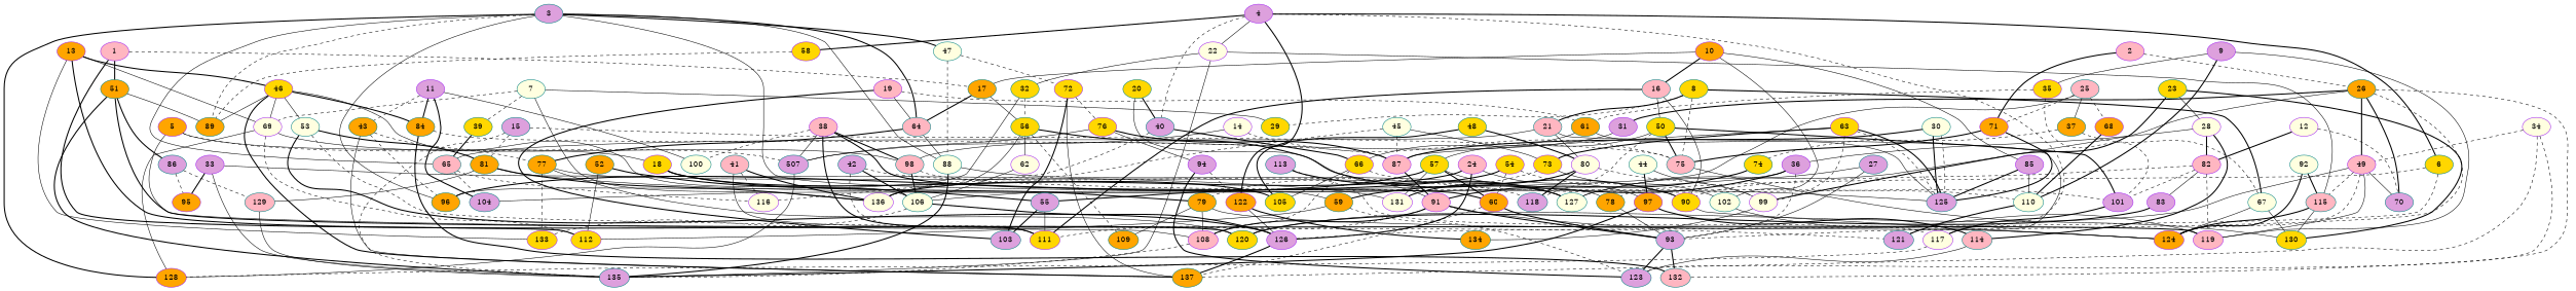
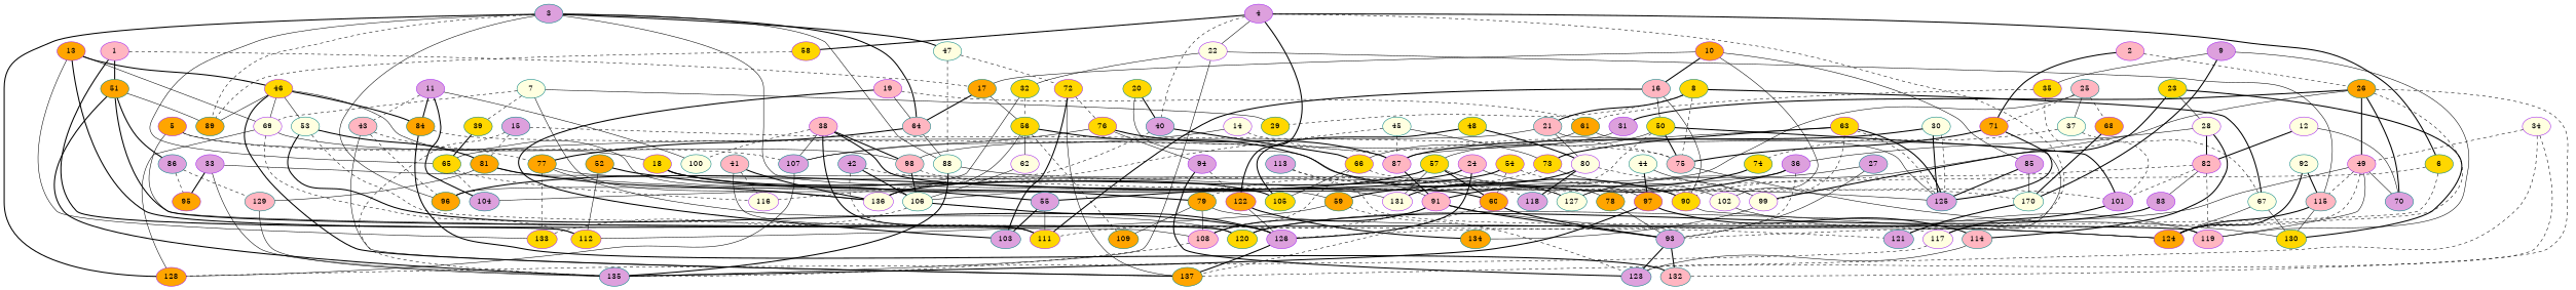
  graph {
    node [color=teal fillcolor=gold style=filled]
    edge [style=solid]
    1 [color=purple fillcolor=lightpink]
    17 [fillcolor=orange]
    51 [fillcolor=orange]
    112 [color=purple]
    64 [fillcolor=lightpink]
    56
    89 [fillcolor=orange]
    119 [color=purple fillcolor=lightpink]
    135 [fillcolor=plum]
    86 [fillcolor=plum]
    2 [color=purple fillcolor=lightpink]
    26 [fillcolor=orange]
    71 [color=purple fillcolor=orange]
    70 [fillcolor=plum]
    31 [color=purple fillcolor=plum]
    49 [color=purple fillcolor=lightpink]
    93 [fillcolor=plum]
    127 [fillcolor=lightyellow]
    132 [fillcolor=lightpink]
    75 [fillcolor=lightpink]
    125 [fillcolor=plum]
    3 [fillcolor=plum]
    47 [fillcolor=lightyellow]
    59 [fillcolor=orange]
-   65 [fillcolor=lightpink]
+   65
    96 [fillcolor=orange]
    128 [color=purple fillcolor=orange]
    88 [fillcolor=lightyellow]
    72 [color=purple]
    123 [fillcolor=plum]
    77 [fillcolor=orange]
    104 [fillcolor=plum]
    116 [color=purple fillcolor=lightyellow]
    130
    4 [color=purple fillcolor=plum]
    6
    22 [color=purple fillcolor=lightyellow]
    40 [fillcolor=plum]
    58 [color=purple]
    121 [fillcolor=plum]
    122 [color=purple fillcolor=orange]
    78 [fillcolor=orange]
    126 [color=purple fillcolor=plum]
    32
    115 [fillcolor=lightpink]
    66 [color=purple]
    134 [fillcolor=orange]
    5 [color=purple fillcolor=orange]
    18 [color=purple]
-   107 [fillcolor=plum label=507]
+   107 [fillcolor=plum]
    108 [color=purple fillcolor=lightpink]
    79 [fillcolor=orange]
    105
    137 [fillcolor=orange]
    7 [fillcolor=lightyellow]
    29
    39
    69 [color=purple fillcolor=lightyellow]
    136 [color=purple fillcolor=lightyellow]
    98 [fillcolor=lightpink]
    8
    21 [fillcolor=lightpink]
    67 [fillcolor=lightyellow]
    80 [color=purple fillcolor=lightyellow]
    117 [color=purple fillcolor=lightyellow]
    124 [color=purple fillcolor=orange]
    9 [color=purple fillcolor=plum]
    35 [color=purple]
-   110 [fillcolor=lightyellow]
+   110 [fillcolor=lightyellow label=170]
    61 [fillcolor=orange]
    101 [color=purple fillcolor=plum]
    10 [color=purple fillcolor=orange]
    16 [fillcolor=lightpink]
    85 [color=purple fillcolor=plum]
-   102 [fillcolor=lightyellow]
+   102 [color=purple fillcolor=lightyellow]
    50
    90 [color=purple]
    111 [color=purple]
    11 [color=purple fillcolor=plum]
-   43 [fillcolor=orange]
+   43 [fillcolor=lightpink]
    84 [fillcolor=orange]
    100 [fillcolor=lightyellow]
    87 [color=purple fillcolor=lightpink]
    12 [color=purple fillcolor=lightyellow]
    82 [color=purple fillcolor=lightpink]
    83 [color=purple fillcolor=plum]
    13 [color=purple fillcolor=orange]
    46 [color=purple]
    120
    133 [color=purple]
    106 [fillcolor=lightyellow]
    53 [fillcolor=lightyellow]
    14 [color=purple fillcolor=lightyellow]
    15 [fillcolor=plum]
    81 [fillcolor=orange]
    129 [fillcolor=lightpink]
    118 [fillcolor=plum]
    57
    62 [color=purple fillcolor=lightyellow]
    109 [fillcolor=orange]
    19 [color=purple fillcolor=lightpink]
    103 [fillcolor=plum]
    20
    91 [color=purple fillcolor=lightpink]
    99 [color=purple fillcolor=lightyellow]
    131 [color=purple fillcolor=lightyellow]
    28 [color=purple fillcolor=lightyellow]
    23
    36 [color=purple fillcolor=plum]
    114 [fillcolor=lightpink]
    24 [color=purple fillcolor=lightpink]
    97 [color=purple fillcolor=orange]
    25 [fillcolor=lightpink]
-   37 [fillcolor=orange]
+   37 [fillcolor=lightyellow]
    68 [color=purple fillcolor=orange]
    74
    27 [fillcolor=plum]
    30 [fillcolor=lightyellow]
    33 [color=purple fillcolor=plum]
    95 [color=purple fillcolor=orange]
    34 [color=purple fillcolor=lightyellow]
    38 [color=purple fillcolor=lightpink]
    60 [color=purple fillcolor=orange]
    41 [fillcolor=lightpink]
    42 [fillcolor=plum]
    44 [fillcolor=lightyellow]
    45 [fillcolor=lightyellow]
    73 [color=purple]
    76 [color=purple]
    48
    52 [fillcolor=orange]
    55 [fillcolor=plum]
    54 [color=purple]
    63 [color=purple]
    94 [color=purple fillcolor=plum]
    92 [fillcolor=lightyellow]
    113 [fillcolor=plum]
    1 -- 17 [style=dashed]
    1 -- 51 [style=bold]
    1 -- 112 [style=bold]
    17 -- 64 [style=bold]
    17 -- 56
    51 -- 89
    51 -- 119 [style=bold]
    51 -- 135 [style=bold]
    51 -- 86 [style=bold]
    64 -- 88
    64 -- 77 [style=bold]
    56 -- 136
    56 -- 90 [style=bold]
    56 -- 62
    56 -- 109 [style=dashed]
    86 -- 129 [style=dashed]
    86 -- 95 [style=dashed]
    2 -- 26 [style=dashed]
    2 -- 71 [style=bold]
    26 -- 70 [style=bold]
    26 -- 31 [style=bold]
    26 -- 49 [style=bold]
    26 -- 93 [style=dashed]
    26 -- 127
    26 -- 132 [style=dashed]
    71 -- 75 [style=bold]
    71 -- 125 [style=bold]
    31 -- 98
    49 -- 119
    49 -- 70
    49 -- 115 [style=dashed]
    49 -- 124 [style=dashed]
    49 -- 120
    93 -- 132 [style=bold]
    93 -- 123 [style=bold]
    75 -- 130
    3 -- 64 [style=bold]
    3 -- 89 [style=dashed]
    3 -- 47 [style=bold]
    3 -- 59
    3 -- 65
    3 -- 96
    3 -- 128 [style=bold]
    3 -- 88
    47 -- 88 [style=dashed]
    47 -- 72 [style=dashed]
    59 -- 112
    59 -- 123 [style=dashed]
    65 -- 104 [style=dashed]
    65 -- 116 [style=dashed]
    88 -- 135 [style=bold]
    88 -- 127
    72 -- 137
    72 -- 103 [style=bold]
    72 -- 76 [style=dashed]
    77 -- 78
    77 -- 120
    77 -- 133 [style=dashed]
    4 -- 6 [style=bold]
    4 -- 22
    4 -- 40 [style=dashed]
    4 -- 58 [style=bold]
    4 -- 121 [style=dashed]
    4 -- 122 [style=bold]
    6 -- 78 [style=dashed]
    6 -- 126 [style=dashed]
    22 -- 135
    22 -- 32
    22 -- 115
    40 -- 116 [style=dashed]
    40 -- 66 [style=bold]
    58 -- 89 [style=dashed]
    122 -- 126
    122 -- 134 [style=bold]
    78 -- 93
    126 -- 137 [style=bold]
    32 -- 56 [style=dashed]
    32 -- 96
    115 -- 130
    115 -- 124 [style=bold]
    66 -- 108 [style=dashed]
    66 -- 105
    66 -- 101 [style=dashed]
    5 -- 18
    5 -- 107 [style=dashed]
    5 -- 108
    18 -- 79 [style=bold]
    18 -- 105 [style=bold]
    107 -- 128
    108 -- 135 [style=dashed]
    79 -- 108
    79 -- 124
    79 -- 109
    7 -- 29
    7 -- 39 [style=dashed]
    7 -- 69 [style=dashed]
    7 -- 136
    39 -- 65 [style=bold]
    69 -- 112 [style=dashed]
    69 -- 128
    69 -- 98
    98 -- 110 [style=dashed]
    98 -- 106 [style=bold]
    8 -- 75 [style=dashed]
    8 -- 29 [style=dashed]
    8 -- 21 [style=bold]
    8 -- 67 [style=bold]
    21 -- 65
    21 -- 80
    21 -- 117
    67 -- 130
    67 -- 124
    80 -- 118 [style=bold]
    80 -- 99 [style=dashed]
    80 -- 131 [style=bold]
    117 -- 128 [style=dashed]
    9 -- 119
    9 -- 35
    9 -- 110 [style=bold]
    35 -- 61 [style=dashed]
    35 -- 101 [style=dashed]
    110 -- 121 [style=bold]
    61 -- 125
    61 -- 66
    101 -- 117 [style=bold]
    10 -- 17
    10 -- 16 [style=bold]
    10 -- 85
    10 -- 102
    16 -- 50
    16 -- 90
    16 -- 111 [style=bold]
    85 -- 125 [style=bold]
    85 -- 110
    102 -- 119
    50 -- 75 [style=bold]
    50 -- 101 [style=bold]
    50 -- 118 [style=dashed]
    50 -- 57
    90 -- 124
    11 -- 104 [style=bold]
    11 -- 43 [style=dashed]
    11 -- 84 [style=bold]
    11 -- 100
    43 -- 96 [style=dashed]
    43 -- 77 [style=dashed]
    43 -- 137
    84 -- 132 [style=bold]
    84 -- 87 [style=dashed]
    87 -- 91 [style=bold]
-   12 -- 70 [style=dashed]
+   12 -- 70
    12 -- 82 [style=bold]
    82 -- 119 [style=dashed]
    82 -- 101 [style=dashed]
    82 -- 90 [style=dashed]
    82 -- 83
    83 -- 120 [style=bold]
    13 -- 69
    13 -- 46 [style=bold]
    13 -- 120 [style=bold]
    13 -- 133
    46 -- 89
    46 -- 137 [style=bold]
    46 -- 69
    46 -- 84 [style=bold]
    46 -- 106
    46 -- 53
    106 -- 126 [style=bold]
    106 -- 133 [style=dashed]
    53 -- 121 [style=dashed]
    53 -- 126 [style=bold]
    53 -- 81 [style=bold]
    14 -- 75 [style=dashed]
    14 -- 107
    15 -- 135 [style=dashed]
    15 -- 75 [style=dashed]
    15 -- 81 [style=dashed]
    81 -- 125
    81 -- 136 [style=bold]
    81 -- 129
    129 -- 135
    57 -- 127
    57 -- 96 [style=bold]
    57 -- 131
    57 -- 60 [style=bold]
    62 -- 106
    19 -- 64
    19 -- 61 [style=dashed]
    19 -- 103 [style=bold]
    20 -- 40 [style=bold]
    20 -- 91
    91 -- 93 [style=bold]
    91 -- 108 [style=bold]
    91 -- 124
    91 -- 111 [style=dashed]
    99 -- 134
    28 -- 82 [style=bold]
    28 -- 36
    28 -- 114 [style=bold]
    23 -- 130 [style=bold]
    23 -- 99 [style=bold]
    23 -- 28
    36 -- 93 [style=dashed]
    36 -- 59 [style=bold]
    36 -- 104
    114 -- 123
    24 -- 126 [style=bold]
    24 -- 136 [style=bold]
    24 -- 97
    97 -- 135 [style=bold]
    97 -- 114 [style=bold]
    25 -- 71 [style=dashed]
    25 -- 106
    25 -- 37
    25 -- 68 [style=dashed]
    37 -- 67 [style=dashed]
    37 -- 74 [style=dashed]
    68 -- 110 [style=bold]
    74 -- 91 [style=bold]
    27 -- 93
    27 -- 127
    30 -- 125 [style=bold]
    30 -- 125 [style=dashed]
    30 -- 87 [style=bold]
    33 -- 135
    33 -- 131
    33 -- 95 [style=bold]
    34 -- 49 [style=dashed]
    34 -- 123 [style=dashed]
    34 -- 137 [style=dashed]
    38 -- 107
    38 -- 98 [style=bold]
    38 -- 111 [style=bold]
    38 -- 100 [style=dashed]
    38 -- 60 [style=bold]
    60 -- 93 [style=bold]
    60 -- 137 [style=dashed]
    41 -- 116 [style=dashed]
    41 -- 136 [style=bold]
    41 -- 111
    42 -- 111 [style=dashed]
    42 -- 106 [style=bold]
    42 -- 118 [style=dashed]
    44 -- 99
    44 -- 97 [style=bold]
    45 -- 136 [style=dashed]
    45 -- 87 [style=dashed]
    45 -- 73
    73 -- 79 [style=dashed]
    73 -- 102
    76 -- 107
    76 -- 87 [style=bold]
    76 -- 94
    48 -- 105 [style=bold]
    48 -- 80 [style=bold]
    52 -- 112
    52 -- 55 [style=bold]
    55 -- 111
    55 -- 103 [style=bold]
    54 -- 90 [style=dashed]
    54 -- 60 [style=dashed]
    54 -- 55 [style=bold]
    63 -- 125 [style=dashed]
    63 -- 125 [style=bold]
    63 -- 87
    63 -- 99 [style=dashed]
    63 -- 73 [style=bold]
    94 -- 123 [style=bold]
    94 -- 122 [style=dashed]
    92 -- 115 [style=bold]
    92 -- 124 [style=bold]
-   113 -- 127 [style=bold]
+   113 -- 127 [style=dashed]
    113 -- 117 [style=dashed]
  }
